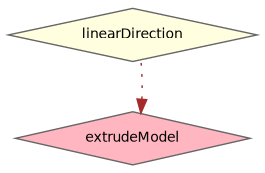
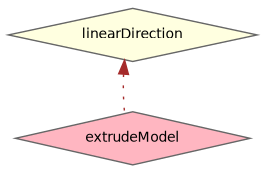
  digraph {
    node [color=gray40 fontname=Helvetica fontsize=10 shape=diamond style=filled]
    n1 [fillcolor=lightyellow fontcolor=black height=0.2 label=linearDirection width=0.4]
    n2 [fillcolor=lightpink height=0.2 label=extrudeModel width=0.4]
-   n2 -> n1 [color=brown dir=back fontname=Helvetica fontsize=10 labelfontname=Helvetica labelfontsize=10 style=dotted]
+   n1 -> n2 [color=brown dir=back fontname=Helvetica fontsize=10 labelfontname=Helvetica labelfontsize=10 style=dotted]
  }
